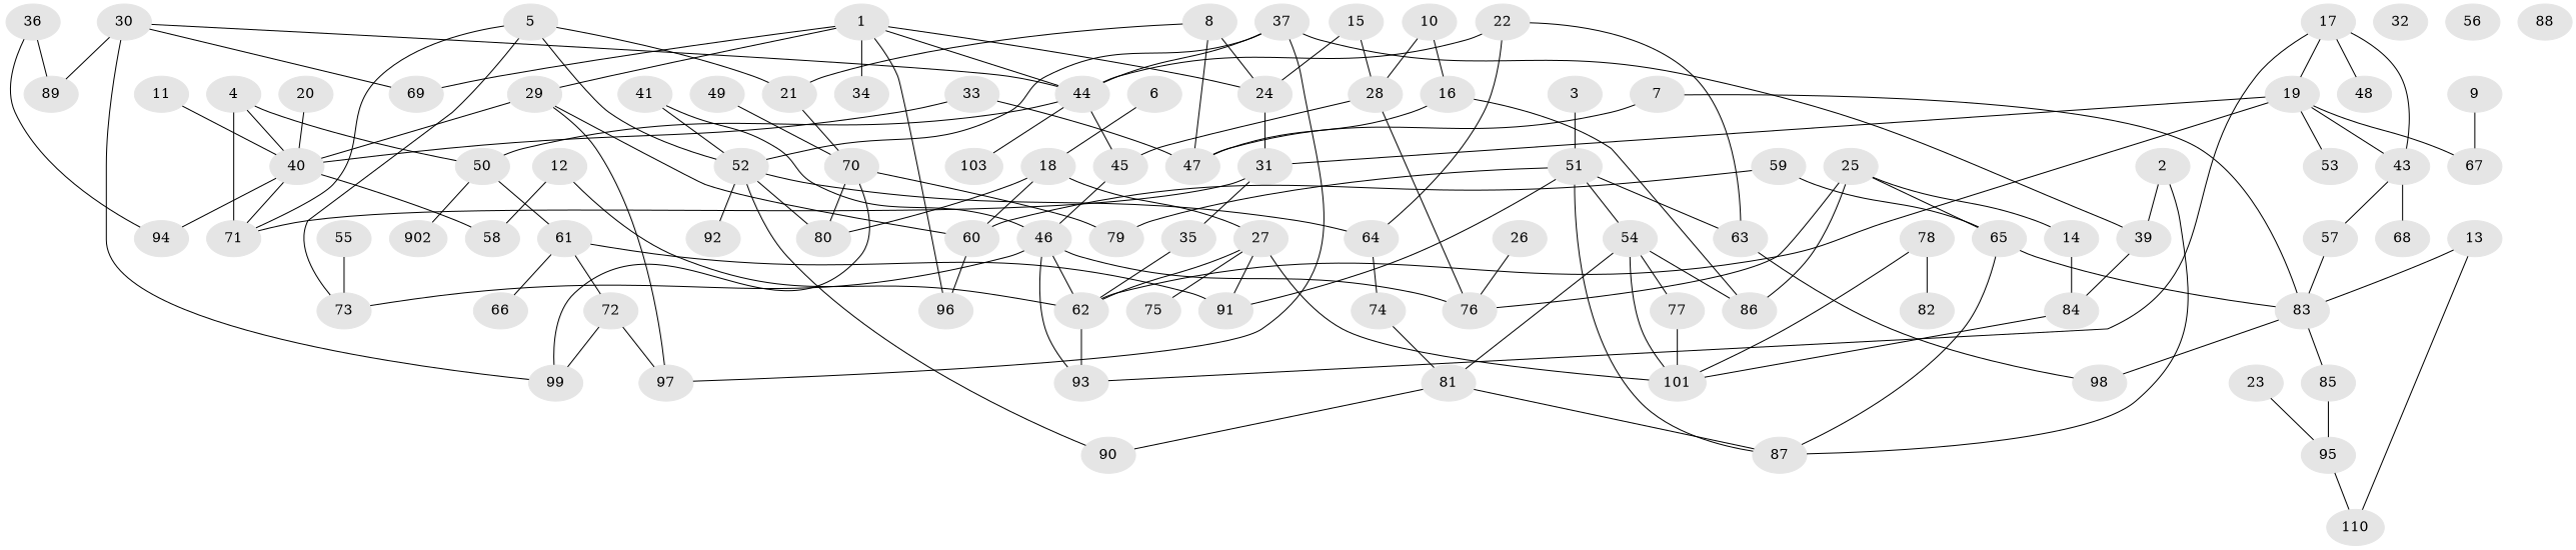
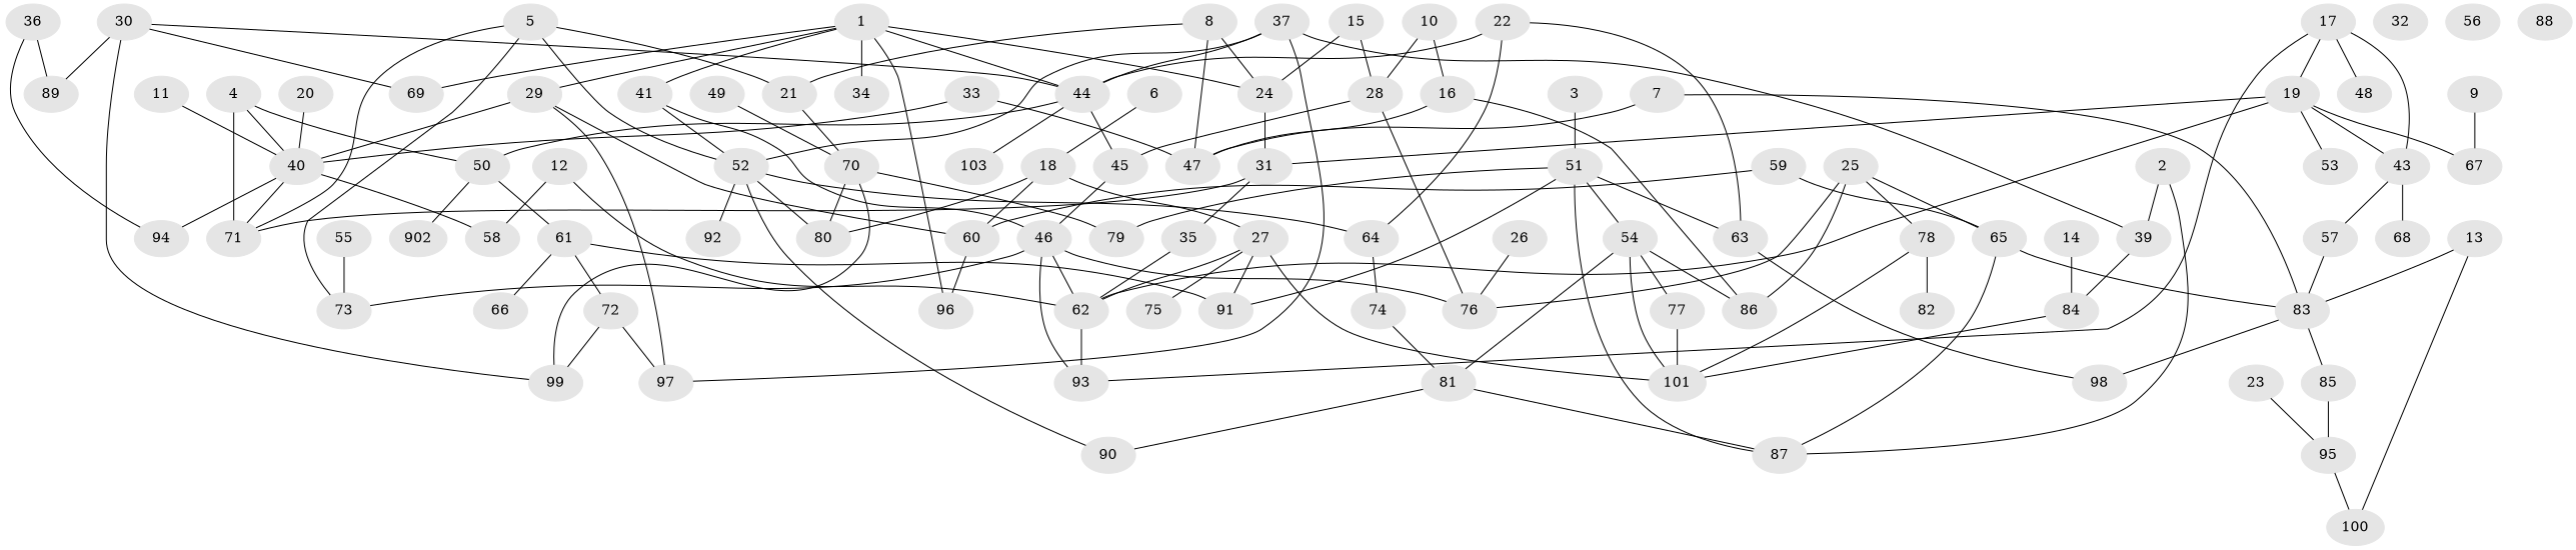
  graph {
    node [color=gray90 style=filled]
    1
    24
    29
    34
    41
    44
    69
    96
    31
    40
    60
    97
    52
    46
    50
    45
    103
    2
    39
    87
    84
    3
    51
    63
    91
    54
    79
    4
    71
    58
    94
    61
    n33 [label=902]
    5
    21
    73
    70
    80
    64
    90
    92
    6
    18
    27
    7
    47
    83
    98
    85
    8
    9
    67
    10
    16
    28
    15
    86
    76
    11
    12
    62
    93
    13
-   100 [label=110]
+   100
    14
    101
    17
    19
    43
    48
    53
    57
    68
    75
    35
    20
    99
    22
    74
    23
    95
    25
    65
    78
    82
    26
    30
    89
    32
    33
    36
    37
    49
    66
    72
    77
    81
    55
    56
    59
    88
    1 -- 24
    1 -- 29
    1 -- 34
+   1 -- 41
    1 -- 44
    1 -- 69
    1 -- 96
    24 -- 31
    29 -- 40
    29 -- 60
    29 -- 97
    41 -- 52
    41 -- 46
    44 -- 50
    44 -- 45
    44 -- 103
    31 -- 71
    31 -- 35
    40 -- 71
    40 -- 58
    40 -- 94
    60 -- 96
    52 -- 80
    52 -- 64
    52 -- 90
    52 -- 92
    46 -- 73
    46 -- 76
    46 -- 62
    46 -- 93
    50 -- 61
    50 -- n33
    45 -- 46
    2 -- 39
    2 -- 87
    39 -- 84
    84 -- 101
    3 -- 51
    51 -- 87
    51 -- 63
    51 -- 91
    51 -- 54
    51 -- 79
    63 -- 98
    54 -- 86
    54 -- 101
    54 -- 77
    54 -- 81
    4 -- 40
    4 -- 50
    4 -- 71
    61 -- 91
    61 -- 66
    61 -- 72
    5 -- 52
    5 -- 71
    5 -- 21
    5 -- 73
    21 -- 70
    70 -- 79
    70 -- 80
    70 -- 99
    64 -- 74
    6 -- 18
    18 -- 60
    18 -- 80
    18 -- 27
    27 -- 91
    27 -- 62
    27 -- 101
    27 -- 75
    7 -- 47
    7 -- 83
    83 -- 98
    83 -- 85
    85 -- 95
    8 -- 24
    8 -- 21
    8 -- 47
    9 -- 67
    10 -- 16
    10 -- 28
    16 -- 47
    16 -- 86
    28 -- 45
    28 -- 76
    15 -- 24
    15 -- 28
    11 -- 40
    12 -- 58
    12 -- 62
    62 -- 93
    13 -- 83
    13 -- 100
    14 -- 84
    17 -- 93
    17 -- 19
    17 -- 43
    17 -- 48
    19 -- 31
    19 -- 67
    19 -- 62
    19 -- 43
    19 -- 53
    43 -- 57
    43 -- 68
    57 -- 83
    35 -- 62
    20 -- 40
    22 -- 44
    22 -- 63
    22 -- 64
    74 -- 81
    23 -- 95
    95 -- 100
    25 -- 86
    25 -- 76
    25 -- 65
-   25 -- 14
+   25 -- 78
    65 -- 87
    65 -- 83
    78 -- 101
    78 -- 82
    26 -- 76
    30 -- 44
    30 -- 69
    30 -- 99
    30 -- 89
    33 -- 40
    33 -- 47
    36 -- 94
    36 -- 89
    37 -- 44
    37 -- 97
    37 -- 52
    37 -- 39
    49 -- 70
    72 -- 97
    72 -- 99
    77 -- 101
    81 -- 87
    81 -- 90
    55 -- 73
    59 -- 60
    59 -- 65
  }
